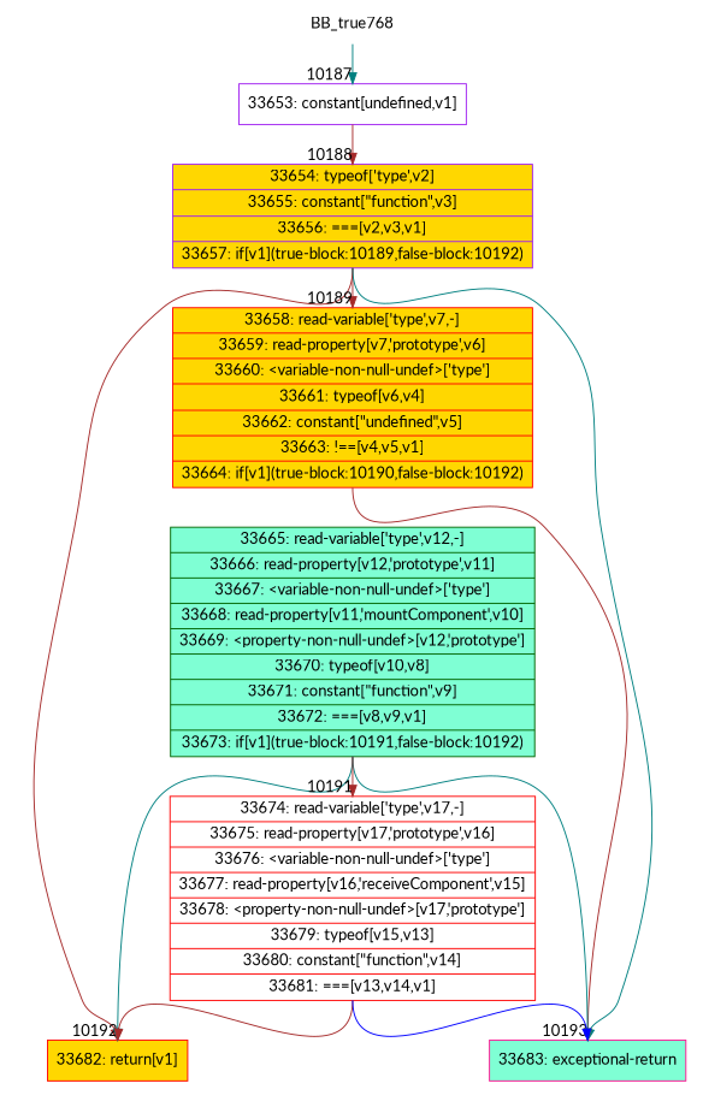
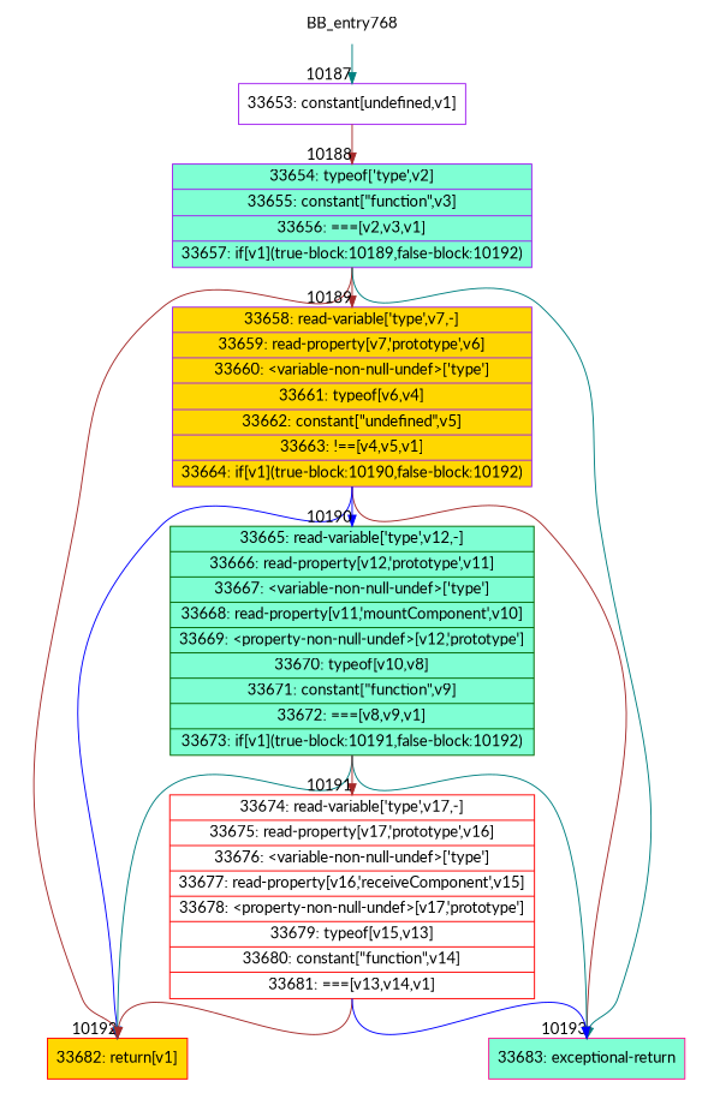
  digraph {
    fontname=Lato
    rankdir=TD
    node [color=purple fillcolor=white fontname=Lato shape=record style=filled]
    edge [color=brown fontname=Lato headport=n tailport=s]
-   BB_entry768 [shape=none label=BB_true768]
+   BB_entry768 [shape=none]
    n2 [label="{33653: constant[undefined,v1]}"]
-   n3 [fillcolor=gold label="{33654: typeof['type',v2]|33655: constant[\"function\",v3]|33656: ===[v2,v3,v1]|33657: if[v1](true-block:10189,false-block:10192)}"]
+   n3 [fillcolor=aquamarine label="{33654: typeof['type',v2]|33655: constant[\"function\",v3]|33656: ===[v2,v3,v1]|33657: if[v1](true-block:10189,false-block:10192)}"]
    n4 [color=red fillcolor=gold label="{33682: return[v1]}"]
-   n5 [color=red fillcolor=gold label="{33658: read-variable['type',v7,-]|33659: read-property[v7,'prototype',v6]|33660: \<variable-non-null-undef\>['type']|33661: typeof[v6,v4]|33662: constant[\"undefined\",v5]|33663: !==[v4,v5,v1]|33664: if[v1](true-block:10190,false-block:10192)}"]
+   n5 [fillcolor=gold label="{33658: read-variable['type',v7,-]|33659: read-property[v7,'prototype',v6]|33660: \<variable-non-null-undef\>['type']|33661: typeof[v6,v4]|33662: constant[\"undefined\",v5]|33663: !==[v4,v5,v1]|33664: if[v1](true-block:10190,false-block:10192)}"]
    n6 [color=deeppink fillcolor=aquamarine label="{33683: exceptional-return}"]
    n7 [color=darkgreen fillcolor=aquamarine label="{33665: read-variable['type',v12,-]|33666: read-property[v12,'prototype',v11]|33667: \<variable-non-null-undef\>['type']|33668: read-property[v11,'mountComponent',v10]|33669: \<property-non-null-undef\>[v12,'prototype']|33670: typeof[v10,v8]|33671: constant[\"function\",v9]|33672: ===[v8,v9,v1]|33673: if[v1](true-block:10191,false-block:10192)}"]
    n8 [color=red label="{33674: read-variable['type',v17,-]|33675: read-property[v17,'prototype',v16]|33676: \<variable-non-null-undef\>['type']|33677: read-property[v16,'receiveComponent',v15]|33678: \<property-non-null-undef\>[v17,'prototype']|33679: typeof[v15,v13]|33680: constant[\"function\",v14]|33681: ===[v13,v14,v1]}"]
    BB_entry768 -> n2 [color=teal headlabel="    10187"]
    n2 -> n3 [headlabel="      10188"]
    n3 -> n4 [headlabel="      10192"]
    n3 -> n5 [headlabel="      10189"]
    n3 -> n6 [color=teal headlabel="      10193"]
+   n5 -> n4 [color=blue]
    n5 -> n6
+   n5 -> n7 [color=blue headlabel="      10190"]
    n7 -> n4 [color=teal]
    n7 -> n6 [color=teal]
    n7 -> n8 [headlabel="      10191"]
    n8 -> n4
    n8 -> n6 [color=blue]
  }
